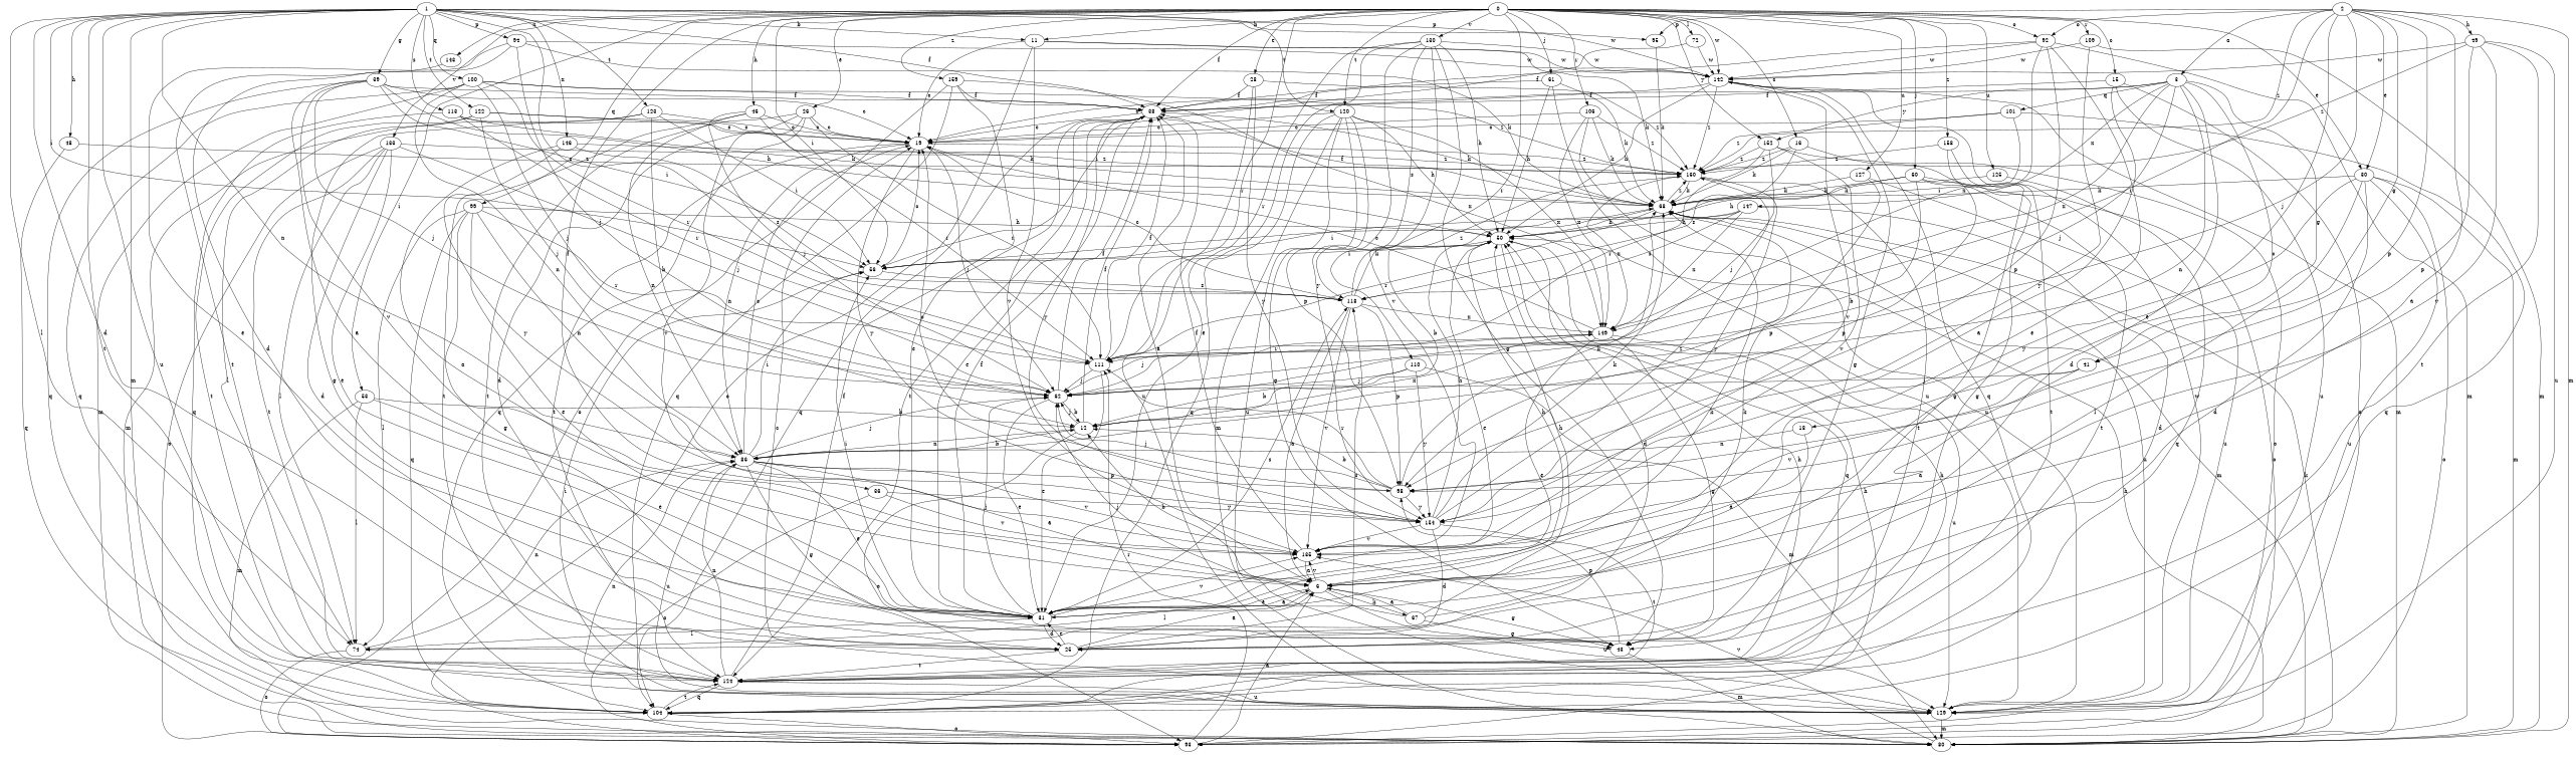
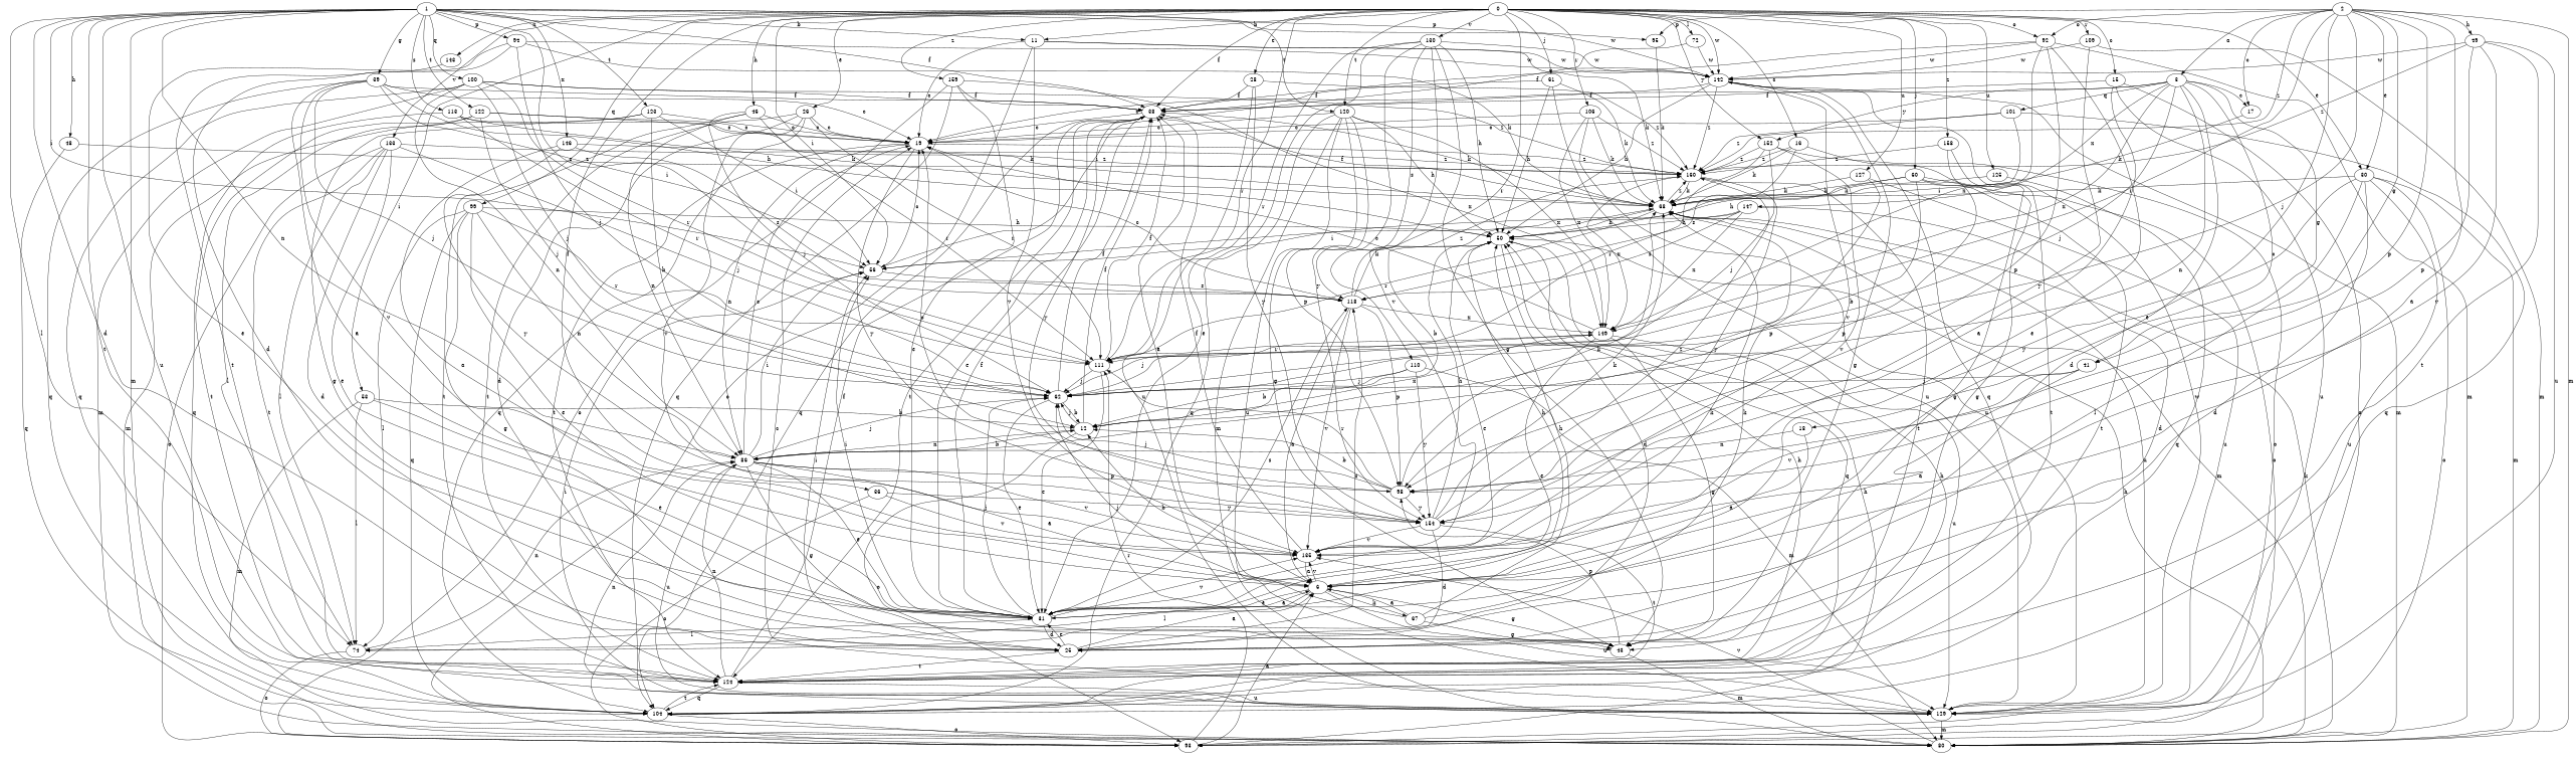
  strict digraph {
    0
    11
    15
    16
    26
    28
    30
    36
    38
    46
    53
    56
    60
    61
    72
    92
    99
    106
    109
    110
    111
    120
    125
    127
    130
    133
    142
    143
    152
    158
    159
    19
    135
    68
    93
    129
    6
    118
    160
    43
    25
    124
    104
    154
    74
    80
    31
    86
    62
    12
    98
    50
    149
    1
    39
    48
    94
    95
    100
    113
    122
    123
    146
    2
    3
+   17
    41
    49
    18
    101
    147
    67
    0 -> 11 [label=b]
    0 -> 15 [label=c]
    0 -> 16 [label=c]
    0 -> 26 [label=e]
    0 -> 28 [label=e]
    0 -> 30 [label=e]
    0 -> 36 [label=f]
    0 -> 38 [label=f]
    0 -> 46 [label=h]
    0 -> 53 [label=i]
    0 -> 56 [label=i]
    0 -> 60 [label=j]
    0 -> 61 [label=j]
    0 -> 72 [label=l]
    0 -> 92 [label=o]
    0 -> 99 [label=q]
    0 -> 106 [label=r]
    0 -> 109 [label=r]
    0 -> 110 [label=r]
    0 -> 111 [label=r]
    0 -> 120 [label=t]
    0 -> 125 [label=u]
    0 -> 127 [label=u]
    0 -> 130 [label=v]
    0 -> 133 [label=v]
    0 -> 142 [label=w]
    0 -> 143 [label=x]
    0 -> 152 [label=y]
    0 -> 158 [label=z]
    0 -> 159 [label=z]
    11 -> 142 [label=w]
    11 -> 19 [label=c]
    11 -> 135 [label=v]
    11 -> 68 [label=k]
    11 -> 93 [label=o]
    15 -> 38 [label=f]
    15 -> 93 [label=o]
    15 -> 129 [label=u]
    15 -> 6 [label=a]
    16 -> 68 [label=k]
    16 -> 118 [label=s]
    16 -> 160 [label=z]
    16 -> 43 [label=g]
    26 -> 111 [label=r]
    26 -> 19 [label=c]
    26 -> 135 [label=v]
    26 -> 25 [label=d]
    26 -> 124 [label=t]
    26 -> 104 [label=q]
    28 -> 38 [label=f]
    28 -> 129 [label=u]
    28 -> 160 [label=z]
    28 -> 154 [label=y]
    30 -> 68 [label=k]
    30 -> 93 [label=o]
    30 -> 129 [label=u]
    30 -> 25 [label=d]
    30 -> 154 [label=y]
    30 -> 74 [label=l]
    30 -> 80 [label=m]
    36 -> 135 [label=v]
    36 -> 93 [label=o]
    36 -> 154 [label=y]
    38 -> 19 [label=c]
    38 -> 68 [label=k]
    38 -> 6 [label=a]
    38 -> 124 [label=t]
    38 -> 104 [label=q]
    38 -> 154 [label=y]
    38 -> 31 [label=e]
    46 -> 111 [label=r]
    46 -> 19 [label=c]
    46 -> 124 [label=t]
    46 -> 86 [label=n]
    46 -> 62 [label=j]
    53 -> 74 [label=l]
    53 -> 80 [label=m]
    53 -> 31 [label=e]
    53 -> 12 [label=b]
    56 -> 19 [label=c]
    56 -> 118 [label=s]
    60 -> 68 [label=k]
    60 -> 93 [label=o]
    60 -> 124 [label=t]
    60 -> 12 [label=b]
    60 -> 98 [label=p]
    60 -> 50 [label=h]
    61 -> 38 [label=f]
    61 -> 68 [label=k]
    61 -> 129 [label=u]
    61 -> 50 [label=h]
    72 -> 56 [label=i]
    72 -> 142 [label=w]
    92 -> 38 [label=f]
    92 -> 142 [label=w]
    92 -> 80 [label=m]
    92 -> 31 [label=e]
    92 -> 98 [label=p]
    92 -> 149 [label=x]
    99 -> 111 [label=r]
    99 -> 43 [label=g]
    99 -> 104 [label=q]
    99 -> 74 [label=l]
    99 -> 31 [label=e]
    99 -> 86 [label=n]
    99 -> 50 [label=h]
    106 -> 19 [label=c]
    106 -> 68 [label=k]
    106 -> 129 [label=u]
    106 -> 160 [label=z]
    106 -> 149 [label=x]
    109 -> 142 [label=w]
    109 -> 154 [label=y]
    109 -> 80 [label=m]
    110 -> 154 [label=y]
    110 -> 80 [label=m]
    110 -> 62 [label=j]
    110 -> 12 [label=b]
    111 -> 38 [label=f]
    111 -> 31 [label=e]
    111 -> 62 [label=j]
    120 -> 19 [label=c]
    120 -> 129 [label=u]
    120 -> 43 [label=g]
    120 -> 104 [label=q]
    120 -> 80 [label=m]
    120 -> 98 [label=p]
    120 -> 50 [label=h]
    120 -> 149 [label=x]
    125 -> 68 [label=k]
    125 -> 104 [label=q]
    127 -> 68 [label=k]
    127 -> 129 [label=u]
    127 -> 98 [label=p]
    130 -> 111 [label=r]
    130 -> 142 [label=w]
    130 -> 135 [label=v]
    130 -> 118 [label=s]
    130 -> 43 [label=g]
    130 -> 154 [label=y]
    130 -> 31 [label=e]
    130 -> 50 [label=h]
    133 -> 93 [label=o]
    133 -> 160 [label=z]
    133 -> 25 [label=d]
    133 -> 124 [label=t]
    133 -> 74 [label=l]
    133 -> 31 [label=e]
    133 -> 62 [label=j]
    142 -> 38 [label=f]
    142 -> 135 [label=v]
    142 -> 160 [label=z]
    142 -> 43 [label=g]
    142 -> 104 [label=q]
    142 -> 80 [label=m]
    142 -> 50 [label=h]
    143 -> 124 [label=t]
    152 -> 111 [label=r]
    152 -> 135 [label=v]
    152 -> 93 [label=o]
    152 -> 160 [label=z]
    152 -> 62 [label=j]
    158 -> 160 [label=z]
    158 -> 43 [label=g]
    158 -> 124 [label=t]
    159 -> 38 [label=f]
    159 -> 93 [label=o]
    159 -> 104 [label=q]
    159 -> 31 [label=e]
    159 -> 149 [label=x]
    19 -> 160 [label=z]
    19 -> 124 [label=t]
    19 -> 154 [label=y]
    19 -> 86 [label=n]
-   19 -> 62 [label=j]
    135 -> 38 [label=f]
    135 -> 6 [label=a]
    68 -> 38 [label=f]
    68 -> 111 [label=r]
    68 -> 129 [label=u]
    68 -> 160 [label=z]
    68 -> 80 [label=m]
    68 -> 50 [label=h]
    93 -> 111 [label=r]
    93 -> 6 [label=a]
    93 -> 50 [label=h]
    129 -> 56 [label=i]
    129 -> 142 [label=w]
    129 -> 19 [label=c]
    129 -> 80 [label=m]
    129 -> 86 [label=n]
    6 -> 135 [label=v]
    6 -> 129 [label=u]
    6 -> 43 [label=g]
    6 -> 74 [label=l]
    6 -> 31 [label=e]
    6 -> 12 [label=b]
    6 -> 50 [label=h]
    6 -> 67 [label=k]
    118 -> 19 [label=c]
    118 -> 135 [label=v]
    118 -> 68 [label=k]
    118 -> 6 [label=a]
    118 -> 160 [label=z]
    118 -> 98 [label=p]
    118 -> 149 [label=x]
    160 -> 68 [label=k]
    160 -> 124 [label=t]
    160 -> 154 [label=y]
    160 -> 149 [label=x]
    43 -> 80 [label=m]
    43 -> 98 [label=p]
-   50 -> 56 [label=i]
+   25 -> 56 [label=i]
    25 -> 6 [label=a]
    25 -> 118 [label=s]
    25 -> 124 [label=t]
    25 -> 31 [label=e]
    124 -> 38 [label=f]
    124 -> 129 [label=u]
    124 -> 104 [label=q]
    124 -> 86 [label=n]
    124 -> 50 [label=h]
    104 -> 93 [label=o]
    104 -> 124 [label=t]
    104 -> 50 [label=h]
    154 -> 135 [label=v]
    154 -> 68 [label=k]
    154 -> 160 [label=z]
    154 -> 25 [label=d]
    154 -> 124 [label=t]
    154 -> 50 [label=h]
    74 -> 93 [label=o]
    74 -> 86 [label=n]
    80 -> 135 [label=v]
    80 -> 68 [label=k]
    80 -> 50 [label=h]
    31 -> 38 [label=f]
    31 -> 56 [label=i]
    31 -> 135 [label=v]
    31 -> 68 [label=k]
    31 -> 6 [label=a]
    31 -> 118 [label=s]
    31 -> 25 [label=d]
    31 -> 74 [label=l]
    31 -> 62 [label=j]
    86 -> 56 [label=i]
    86 -> 19 [label=c]
    86 -> 135 [label=v]
    86 -> 129 [label=u]
    86 -> 6 [label=a]
    86 -> 43 [label=g]
    86 -> 31 [label=e]
    86 -> 62 [label=j]
    86 -> 12 [label=b]
    86 -> 98 [label=p]
    62 -> 38 [label=f]
    62 -> 31 [label=e]
    62 -> 12 [label=b]
    12 -> 38 [label=f]
    12 -> 93 [label=o]
    12 -> 86 [label=n]
    12 -> 62 [label=j]
    12 -> 149 [label=x]
    98 -> 111 [label=r]
    98 -> 19 [label=c]
    98 -> 68 [label=k]
    98 -> 154 [label=y]
    98 -> 62 [label=j]
    98 -> 12 [label=b]
    50 -> 25 [label=d]
    50 -> 104 [label=q]
    50 -> 31 [label=e]
    50 -> 12 [label=b]
    149 -> 111 [label=r]
    149 -> 19 [label=c]
    149 -> 129 [label=u]
    149 -> 43 [label=g]
    149 -> 31 [label=e]
    149 -> 62 [label=j]
    1 -> 11 [label=b]
    1 -> 38 [label=f]
    1 -> 56 [label=i]
    1 -> 120 [label=t]
    1 -> 142 [label=w]
    1 -> 129 [label=u]
    1 -> 118 [label=s]
    1 -> 25 [label=d]
    1 -> 124 [label=t]
    1 -> 74 [label=l]
    1 -> 80 [label=m]
    1 -> 86 [label=n]
    1 -> 39 [label=g]
    1 -> 48 [label=h]
    1 -> 94 [label=p]
    1 -> 95 [label=p]
    1 -> 100 [label=q]
    1 -> 113 [label=s]
    1 -> 122 [label=t]
    1 -> 123 [label=t]
    1 -> 146 [label=x]
    39 -> 38 [label=f]
    39 -> 56 [label=i]
    39 -> 19 [label=c]
    39 -> 135 [label=v]
    39 -> 6 [label=a]
    39 -> 104 [label=q]
    39 -> 62 [label=j]
    39 -> 50 [label=h]
    48 -> 160 [label=z]
    48 -> 104 [label=q]
    94 -> 142 [label=w]
    94 -> 68 [label=k]
    94 -> 25 [label=d]
    94 -> 31 [label=e]
    94 -> 62 [label=j]
    95 -> 68 [label=k]
    100 -> 38 [label=f]
    100 -> 111 [label=r]
    100 -> 160 [label=z]
    100 -> 104 [label=q]
    100 -> 80 [label=m]
    100 -> 86 [label=n]
    100 -> 62 [label=j]
    113 -> 111 [label=r]
    113 -> 19 [label=c]
    113 -> 68 [label=k]
    113 -> 104 [label=q]
    122 -> 19 [label=c]
    122 -> 68 [label=k]
    122 -> 124 [label=t]
    122 -> 74 [label=l]
    122 -> 62 [label=j]
    123 -> 56 [label=i]
    123 -> 19 [label=c]
    123 -> 43 [label=g]
    123 -> 80 [label=m]
    123 -> 12 [label=b]
    146 -> 6 [label=a]
    146 -> 118 [label=s]
    146 -> 160 [label=z]
    146 -> 154 [label=y]
    2 -> 30 [label=e]
    2 -> 92 [label=o]
    2 -> 111 [label=r]
    2 -> 6 [label=a]
    2 -> 160 [label=z]
    2 -> 80 [label=m]
    2 -> 31 [label=e]
    2 -> 62 [label=j]
    2 -> 98 [label=p]
    2 -> 95 [label=p]
    2 -> 3 [label=a]
+   2 -> 17 [label=c]
    2 -> 41 [label=g]
    2 -> 49 [label=h]
    3 -> 152 [label=y]
    3 -> 19 [label=c]
    3 -> 25 [label=d]
    3 -> 86 [label=n]
    3 -> 62 [label=j]
    3 -> 149 [label=x]
+   3 -> 17 [label=c]
    3 -> 41 [label=g]
    3 -> 18 [label=c]
    3 -> 101 [label=q]
    3 -> 147 [label=x]
+   17 -> 68 [label=k]
    41 -> 135 [label=v]
    41 -> 6 [label=a]
    41 -> 62 [label=j]
    49 -> 142 [label=w]
    49 -> 135 [label=v]
    49 -> 129 [label=u]
    49 -> 160 [label=z]
    49 -> 124 [label=t]
    49 -> 98 [label=p]
    18 -> 6 [label=a]
    18 -> 86 [label=n]
    101 -> 56 [label=i]
    101 -> 19 [label=c]
    101 -> 160 [label=z]
    101 -> 104 [label=q]
    147 -> 56 [label=i]
    147 -> 118 [label=s]
    147 -> 25 [label=d]
    147 -> 50 [label=h]
    147 -> 149 [label=x]
    67 -> 68 [label=k]
    67 -> 6 [label=a]
    67 -> 43 [label=g]
    67 -> 62 [label=j]
    67 -> 50 [label=h]
  }
